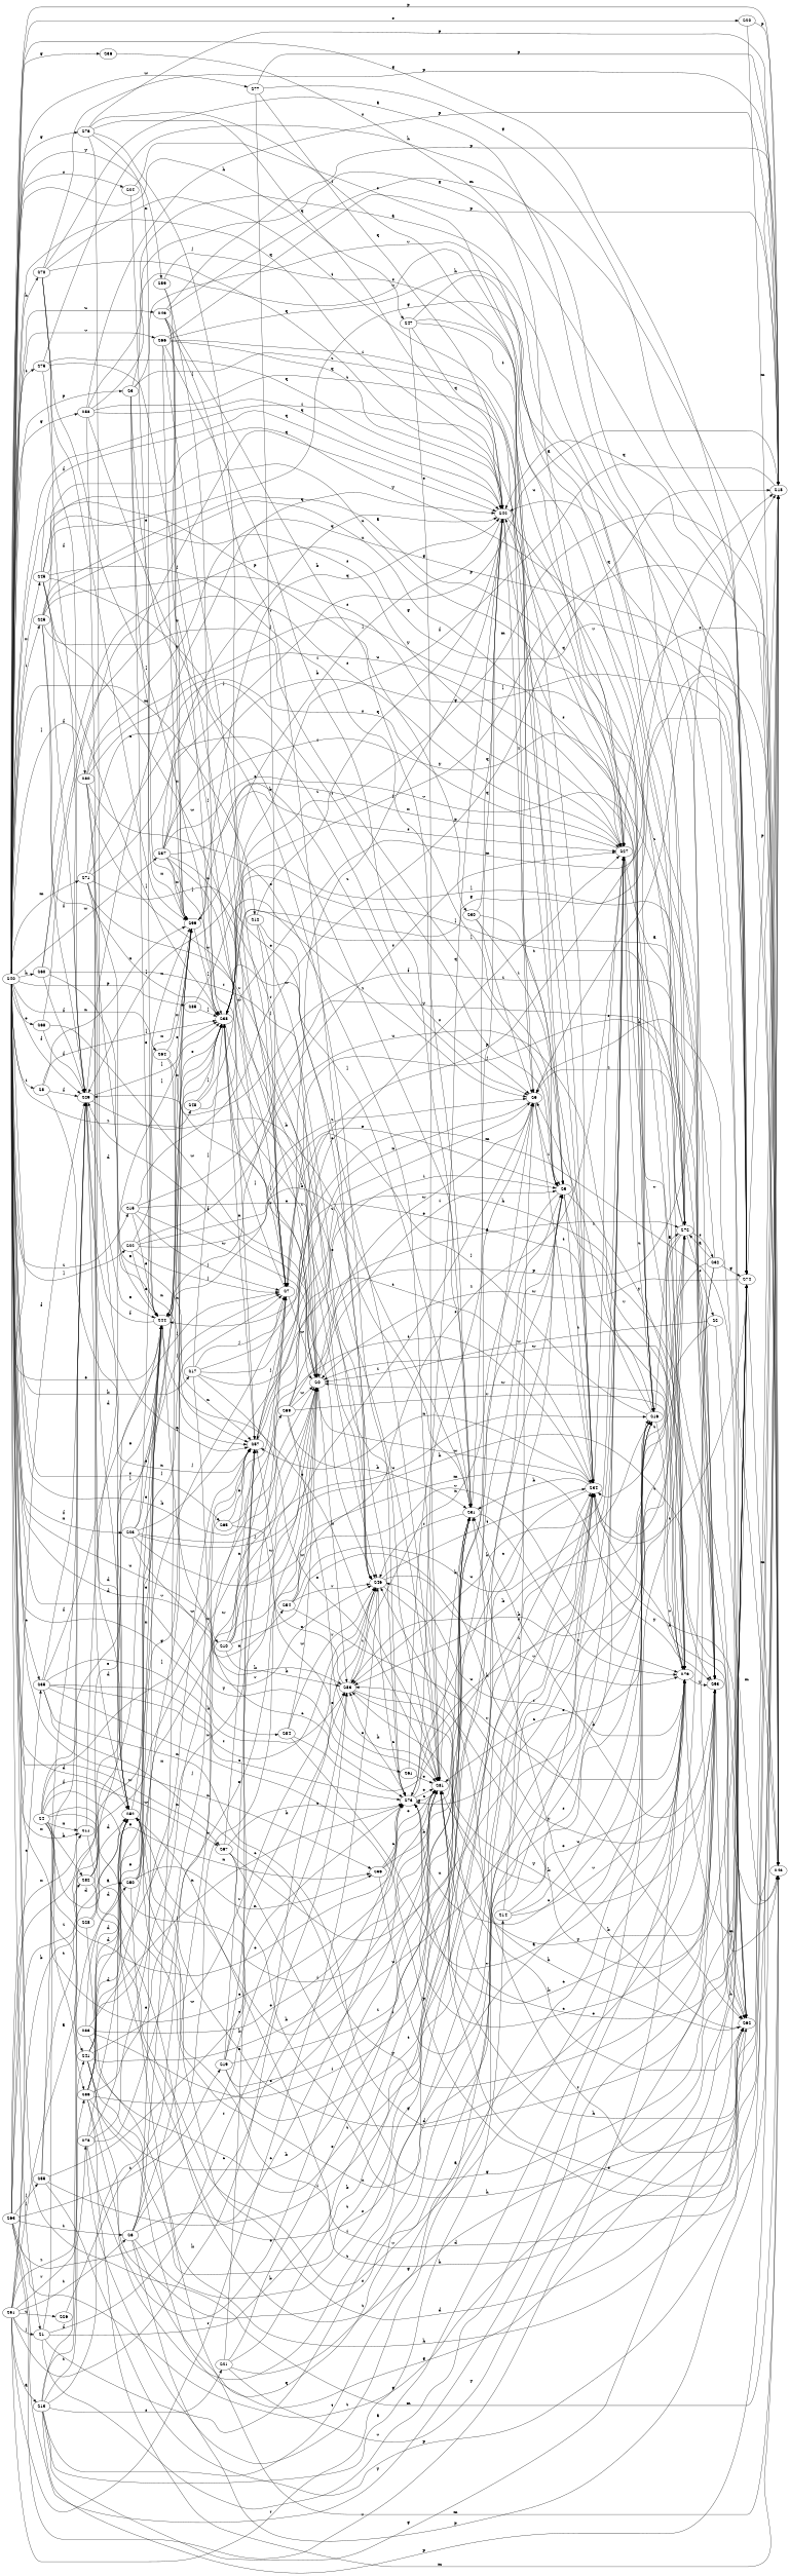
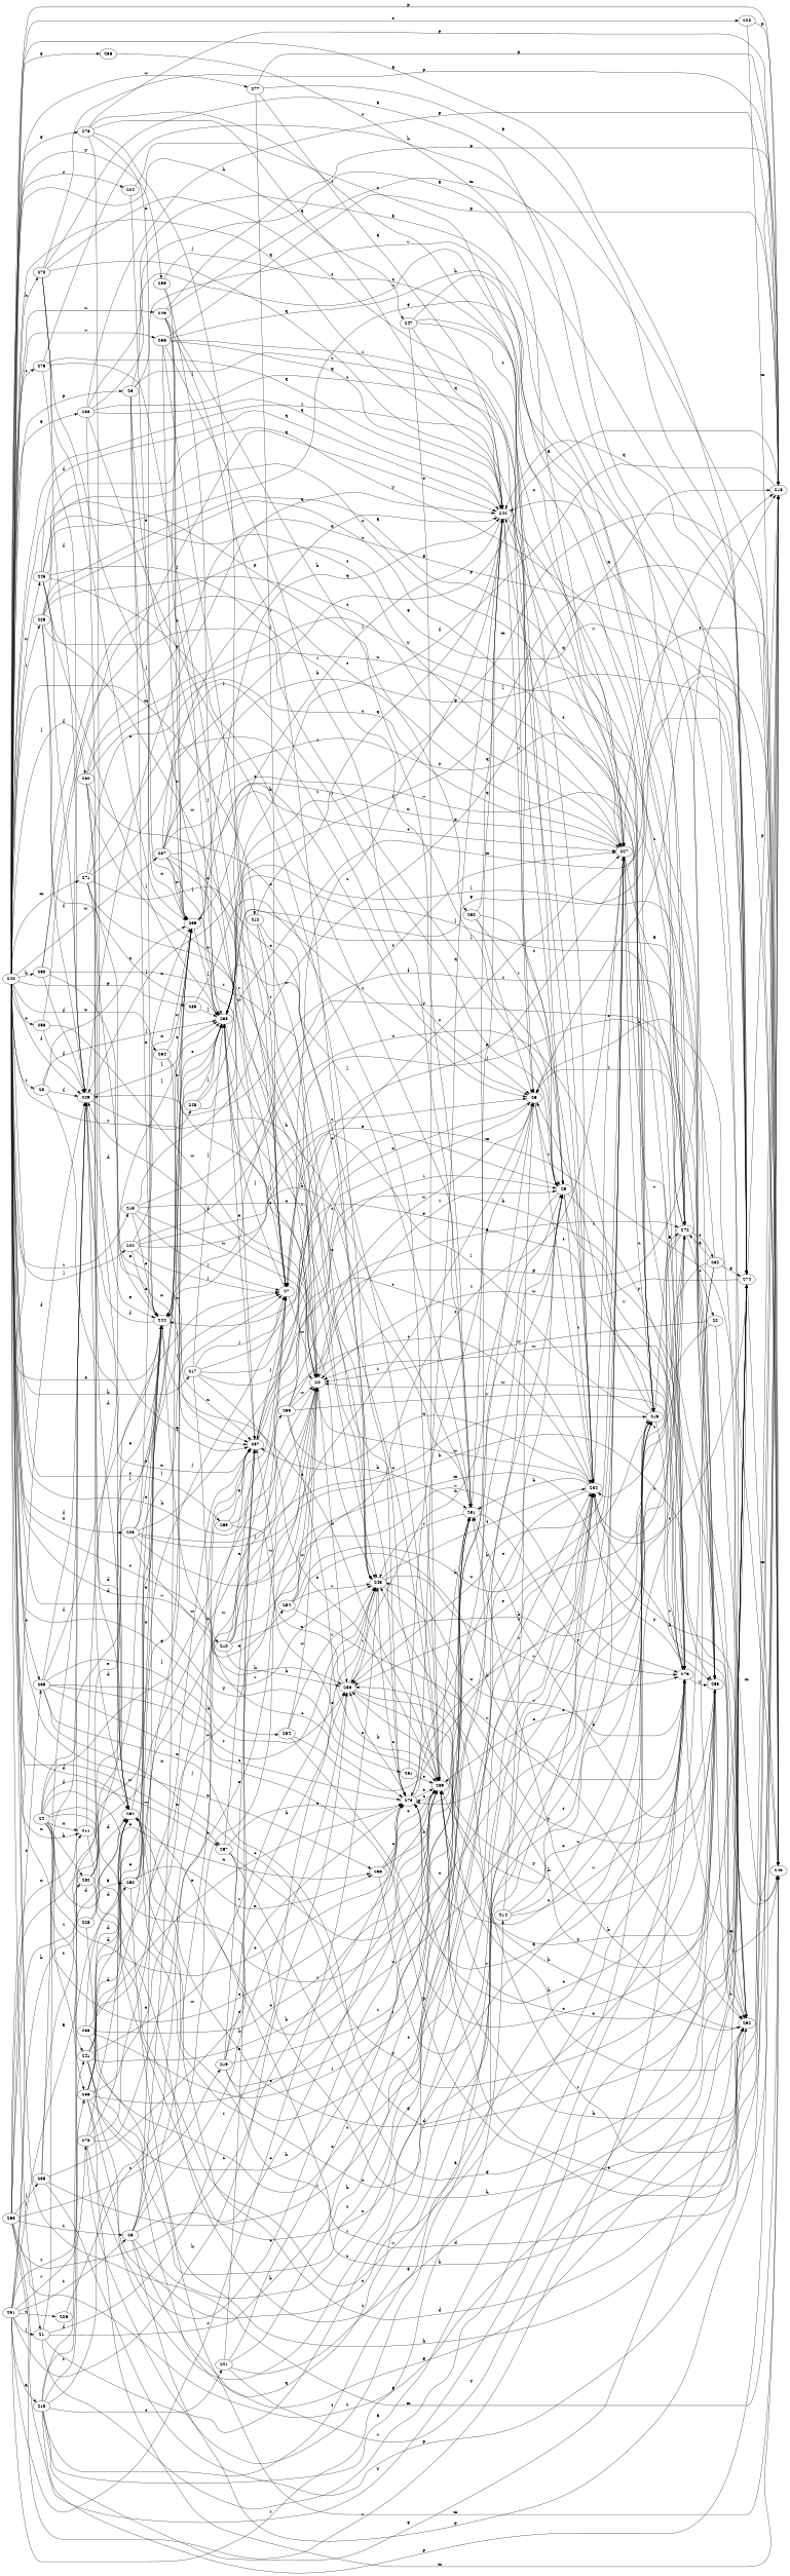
  strict digraph {
    rankdir=LR
    S40
    S35
    S52
    S20
    S44
    S29
    S84
    S76
    S36
    S58
    S74
    S60
    S47
    S70
    S8
    S25
    S5
    S1
    S69
    S17
    S80
    S22
    S12
    S71
    S43
    S64
    S56
    S68
-   S81
+   S81 [label=S89]
    S30
    S3
    S85
    S18
    S42
    S65
    S24
    S75
    S10
    S49
    S54
    S66
    S77
    S37
    S67
    S23
    S45
    S11
    S61
    S59
    S48
    S15
    S83
    S46
    S73
    S7
    S53
    S16
    S62
    S27
    n60 [label=S99]
    S38
    S31
    S57
    S79
    S0
    S72
    S34
    S9
    S51
    S13
    S50
    S82
    S14
    S78
    S6
    S26
    S41
    S86
    S21
    S33
    S63
    S55
    S19
    S4
    S28
    S32
    S2
    S40 -> S35 [label=c]
    S40 -> S52 [label=d]
    S40 -> S20 [label=e]
    S40 -> S44 [label=e]
    S40 -> S29 [label=f]
    S40 -> S84 [label=g]
    S40 -> S76 [label=g]
    S40 -> S36 [label=g]
    S40 -> S58 [label=g]
    S40 -> S74 [label=g]
    S40 -> S60 [label=h]
    S40 -> S47 [label=h]
    S40 -> S70 [label=h]
    S40 -> S8 [label=i]
    S40 -> S25 [label=i]
    S40 -> S5 [label=i]
    S40 -> S1 [label=j]
    S40 -> S69 [label=k]
    S40 -> S17 [label=k]
    S40 -> S80 [label=l]
    S40 -> S22 [label=l]
    S40 -> S12 [label=m]
    S40 -> S71 [label=m]
    S40 -> S43 [label=m]
    S40 -> S64 [label=n]
    S40 -> S56 [label=n]
    S40 -> S68 [label=o]
    S40 -> S81 [label=o]
    S40 -> S30 [label=p]
    S40 -> S3 [label=p]
    S40 -> S85 [label=p]
    S40 -> S18 [label=p]
    S40 -> S42 [label=q]
    S40 -> S65 [label=s]
    S40 -> S24 [label=s]
    S40 -> S75 [label=t]
    S40 -> S10 [label=u]
    S40 -> S49 [label=u]
    S40 -> S54 [label=v]
    S40 -> S66 [label=v]
    S40 -> S77 [label=w]
    S40 -> S37 [label=w]
    S40 -> S67 [label=w]
    S40 -> S23 [label=x]
    S40 -> S45 [label=x]
    S40 -> S11 [label=x]
    S40 -> S61 [label=y]
    S40 -> S59 [label=y]
    S40 -> S48 [label=z]
    S40 -> S15 [label=z]
    S35 -> S29 [label=f]
    S35 -> S74 [label=g]
    S35 -> S18 [label=p]
    S35 -> S83 [label=k]
    S35 -> S46 [label=r]
    S35 -> S73 [label=c]
    S35 -> S7 [label=j]
    S35 -> S53 [label=y]
    S52 -> S44 [label=e]
    S52 -> S16 [label=u]
    S52 -> S62 [label=h]
    S20 -> S43 [label=m]
    S20 -> S18 [label=p]
    S44 -> S29 [label=f]
    S44 -> S81 [label=o]
    S44 -> S83 [label=k]
    S44 -> S27 [label=s]
    S44 -> n60 [label=x]
    S29 -> S52 [label=d]
    S29 -> S44 [label=e]
    S29 -> S42 [label=q]
    S29 -> S38 [label=l]
    S29 -> S31 [label=b]
    S29 -> S57 [label=n]
    S84 -> S46 [label=r]
    S84 -> S16 [label=u]
    S84 -> S79 [label=v]
    S84 -> S0 [label=w]
    S76 -> S52 [label=d]
    S76 -> S5 [label=i]
    S76 -> S18 [label=p]
    S76 -> S42 [label=q]
    S76 -> S7 [label=j]
    S76 -> n60 [label=x]
    S36 -> S27 [label=s]
    S58 -> S52 [label=d]
    S58 -> S18 [label=p]
    S58 -> S42 [label=q]
    S58 -> S73 [label=c]
    S58 -> S79 [label=v]
    S58 -> S72 [label=a]
    S58 -> S34 [label=t]
    S74 -> S43 [label=m]
    S74 -> S81 [label=o]
    S74 -> S18 [label=p]
    S74 -> S42 [label=q]
    S74 -> S83 [label=k]
    S74 -> S0 [label=w]
    S74 -> S34 [label=t]
    S60 -> S29 [label=f]
    S60 -> S74 [label=g]
    S60 -> S46 [label=r]
    S60 -> S27 [label=s]
    S60 -> S57 [label=n]
    S47 -> S81 [label=o]
    S47 -> S42 [label=q]
    S47 -> S16 [label=u]
    S47 -> S72 [label=a]
    S47 -> S34 [label=t]
    S70 -> S29 [label=f]
    S70 -> S18 [label=p]
    S70 -> S42 [label=q]
    S70 -> n60 [label=x]
    S70 -> S38 [label=l]
    S70 -> S72 [label=a]
    S70 -> S34 [label=t]
    S8 -> S29 [label=f]
    S8 -> n60 [label=x]
    S8 -> S38 [label=l]
    S8 -> S57 [label=n]
    S25 -> S29 [label=f]
    S25 -> S74 [label=g]
    S25 -> S5 [label=i]
    S25 -> S16 [label=u]
    S25 -> S27 [label=s]
    S25 -> S38 [label=l]
    S25 -> S72 [label=a]
    S5 -> S44 [label=e]
    S5 -> S83 [label=n]
    S5 -> S53 [label=y]
    S5 -> S79 [label=v]
    S5 -> S34 [label=t]
    S1 -> S29 [label=f]
    S1 -> S42 [label=q]
    S1 -> S46 [label=r]
    S1 -> S31 [label=b]
    S1 -> S79 [label=v]
    S69 -> S5 [label=i]
    S69 -> S81 [label=o]
    S69 -> S18 [label=p]
    S69 -> S31 [label=b]
    S69 -> S79 [label=v]
    S69 -> S0 [label=w]
    S69 -> S72 [label=a]
    S17 -> S43 [label=m]
    S17 -> S81 [label=o]
    S17 -> S18 [label=p]
    S17 -> S73 [label=c]
    S17 -> S7 [label=j]
    S17 -> S38 [label=l]
    S17 -> S34 [label=t]
    S80 -> S52 [label=d]
    S80 -> S44 [label=e]
    S80 -> S74 [label=g]
    S80 -> S81 [label=o]
    S80 -> S53 [label=y]
    S80 -> S16 [label=u]
    S80 -> S0 [label=w]
    S22 -> S44 [label=e]
    S22 -> S7 [label=j]
    S22 -> S16 [label=u]
    S22 -> n60 [label=x]
    S22 -> S31 [label=b]
    S22 -> S9 [label=z]
    S12 -> S42 [label=q]
    S12 -> S73 [label=c]
    S12 -> S7 [label=j]
    S12 -> S0 [label=w]
    S71 -> S52 [label=d]
    S71 -> S5 [label=i]
    S71 -> S81 [label=o]
    S71 -> S46 [label=r]
    S71 -> S27 [label=s]
    S71 -> S57 [label=n]
    S71 -> S9 [label=z]
    S43 -> S27 [label=s]
    S43 -> S38 [label=l]
    S43 -> S9 [label=z]
    S64 -> S46 [label=r]
    S64 -> n60 [label=x]
    S64 -> S57 [label=n]
    S56 -> S81 [label=o]
    S56 -> S73 [label=c]
    S56 -> S31 [label=b]
    S56 -> S72 [label=a]
    S68 -> S29 [label=f]
    S68 -> S42 [label=q]
    S68 -> S0 [label=w]
    S81 -> S73 [label=c]
    S81 -> S53 [label=y]
    S81 -> S62 [label=h]
    S81 -> S31 [label=b]
    S30 -> S5 [label=i]
    S30 -> S42 [label=q]
    S30 -> S34 [label=t]
    S30 -> S9 [label=z]
    S3 -> S44 [label=e]
    S3 -> S74 [label=g]
    S3 -> S7 [label=j]
    S3 -> n60 [label=x]
    S3 -> S79 [label=v]
    S3 -> S9 [label=z]
    S85 -> S38 [label=l]
    S85 -> S9 [label=z]
    S18 -> S52 [label=d]
    S18 -> S29 [label=f]
    S18 -> S81 [label=o]
    S18 -> S46 [label=r]
    S42 -> S7 [label=j]
    S42 -> S27 [label=s]
    S42 -> S38 [label=l]
    S42 -> S79 [label=v]
    S42 -> S9 [label=z]
    S65 -> S81 [label=o]
    S65 -> S57 [label=n]
    S65 -> S34 [label=t]
    S24 -> S44 [label=e]
    S24 -> S27 [label=s]
    S75 -> S29 [label=f]
    S75 -> S42 [label=q]
    S75 -> S7 [label=j]
    S75 -> S62 [label=h]
    S10 -> S83 [label=k]
    S10 -> S62 [label=h]
    S10 -> S57 [label=n]
    S10 -> S79 [label=v]
    S10 -> S0 [label=w]
    S10 -> S9 [label=z]
    S49 -> S43 [label=m]
    S49 -> S18 [label=p]
    S49 -> S46 [label=r]
    S49 -> n60 [label=x]
    S49 -> S31 [label=b]
    S49 -> S57 [label=n]
    S54 -> S46 [label=r]
    S54 -> S16 [label=u]
    S54 -> S27 [label=s]
    S54 -> S79 [label=v]
    S54 -> S0 [label=w]
    S66 -> S5 [label=i]
    S66 -> S18 [label=p]
    S66 -> S42 [label=q]
    S66 -> S7 [label=j]
    S66 -> S62 [label=h]
    S66 -> n60 [label=x]
    S66 -> S31 [label=b]
    S77 -> S74 [label=g]
    S77 -> S18 [label=p]
    S77 -> S42 [label=q]
    S77 -> S7 [label=j]
    S37 -> S74 [label=g]
    S37 -> S18 [label=p]
    S37 -> S42 [label=q]
    S37 -> S46 [label=r]
    S37 -> S53 [label=y]
    S37 -> n60 [label=x]
    S37 -> S38 [label=l]
    S37 -> S79 [label=v]
    S37 -> S0 [label=w]
    S37 -> S9 [label=z]
    S67 -> S74 [label=g]
    S67 -> S73 [label=c]
    S67 -> S16 [label=u]
    S67 -> S62 [label=h]
    S67 -> S57 [label=n]
    S23 -> S44 [label=e]
    S23 -> S43 [label=m]
    S23 -> S46 [label=r]
    S23 -> S16 [label=u]
    S23 -> S62 [label=h]
    S23 -> n60 [label=x]
    S23 -> S9 [label=z]
    S45 -> S29 [label=f]
    S45 -> S5 [label=i]
    S45 -> S42 [label=q]
    S45 -> S53 [label=y]
    S45 -> S16 [label=u]
    S45 -> S27 [label=s]
    S45 -> S38 [label=l]
    S45 -> S31 [label=b]
    S45 -> S0 [label=w]
    S11 -> S38 [label=l]
    S11 -> S79 [label=v]
    S61 -> S81 [label=o]
    S61 -> S9 [label=z]
    S59 -> S27 [label=s]
    S59 -> n60 [label=x]
    S59 -> S38 [label=l]
    S48 -> S74 [label=g]
    S48 -> S43 [label=m]
    S48 -> S38 [label=l]
    S15 -> S44 [label=e]
    S15 -> S81 [label=o]
    S15 -> S18 [label=p]
    S15 -> S7 [label=j]
    S15 -> S53 [label=y]
    S15 -> S0 [label=w]
    S83 -> S46 [label=r]
    S83 -> S53 [label=y]
    S83 -> S62 [label=h]
    S83 -> S57 [label=n]
    S46 -> S73 [label=c]
    S46 -> S53 [label=y]
    S46 -> S79 [label=v]
    S46 -> S34 [label=t]
    S73 -> S81 [label=o]
    S73 -> S42 [label=q]
    S73 -> S83 [label=k]
    S73 -> S27 [label=s]
    S7 -> S38 [label=l]
    S7 -> S0 [label=w]
    S53 -> S29 [label=f]
    S53 -> S42 [label=q]
    S53 -> S73 [label=c]
    S53 -> S62 [label=h]
    S53 -> S38 [label=l]
    S53 -> S31 [label=b]
-   S16 -> S83 [label=k]
+   S16 -> S83 [label=e]
    S16 -> S73 [label=c]
    S16 -> S7 [label=j]
    S16 -> S79 [label=v]
    S16 -> S72 [label=a]
    S16 -> S9 [label=z]
    S62 -> S52 [label=d]
    S62 -> S83 [label=k]
    S62 -> S31 [label=b]
    S62 -> S0 [label=w]
    S27 -> S42 [label=q]
    S27 -> S83 [label=k]
    S27 -> S16 [label=u]
    S27 -> n60 [label=x]
    S27 -> S79 [label=v]
    S27 -> S72 [label=a]
    n60 -> S44 [label=e]
    n60 -> S42 [label=q]
    n60 -> S27 [label=s]
    n60 -> S38 [label=l]
    S38 -> S44 [label=e]
    S38 -> S43 [label=m]
    S38 -> S81 [label=o]
    S38 -> S46 [label=r]
    S38 -> S57 [label=n]
    S31 -> S42 [label=q]
    S31 -> S46 [label=r]
    S31 -> S38 [label=l]
    S31 -> S79 [label=v]
    S57 -> S7 [label=j]
    S57 -> S62 [label=h]
    S57 -> S27 [label=s]
    S79 -> S44 [label=e]
    S79 -> S43 [label=m]
    S79 -> S81 [label=o]
    S79 -> S46 [label=r]
    S79 -> S53 [label=y]
    S79 -> S0 [label=w]
    S0 -> S29 [label=f]
    S0 -> S5 [label=i]
    S0 -> S83 [label=k]
    S0 -> S38 [label=l]
    S72 -> S81 [label=o]
    S72 -> S83 [label=k]
    S72 -> S73 [label=c]
    S72 -> S7 [label=j]
    S72 -> S38 [label=l]
    S72 -> S9 [label=z]
    S72 -> S32 [label=s]
    S72 -> S2 [label=s]
    S34 -> S73 [label=c]
    S34 -> S53 [label=y]
    S34 -> S62 [label=h]
    S34 -> S27 [label=s]
    S34 -> S31 [label=b]
    S34 -> S57 [label=n]
    S34 -> S0 [label=w]
    S9 -> S5 [label=i]
    S9 -> S62 [label=h]
    S9 -> S57 [label=n]
    S9 -> S0 [label=w]
    S9 -> S34 [label=t]
    S51 -> S29 [label=f]
    S51 -> S1 [label=j]
    S51 -> S83 [label=k]
    S51 -> S46 [label=r]
    S51 -> S13 [label=a]
    S51 -> S50 [label=a]
    S51 -> S82 [label=b]
    S51 -> S14 [label=r]
    S51 -> S78 [label=r]
    S51 -> S6 [label=t]
    S51 -> S26 [label=u]
    S51 -> S41 [label=z]
    S13 -> S44 [label=e]
    S13 -> S29 [label=f]
    S13 -> S74 [label=g]
    S13 -> S18 [label=p]
    S13 -> S7 [label=j]
    S13 -> S72 [label=a]
    S13 -> S34 [label=t]
    S13 -> S86 [label=t]
    S13 -> S21 [label=s]
    S50 -> S44 [label=e]
    S50 -> S43 [label=m]
    S50 -> S56 [label=n]
    S50 -> S38 [label=l]
    S50 -> S0 [label=w]
    S82 -> S52 [label=d]
    S82 -> S7 [label=j]
    S82 -> S27 [label=s]
    S82 -> S0 [label=w]
    S14 -> S16 [label=u]
    S14 -> S27 [label=s]
    S14 -> S79 [label=v]
    S14 -> S9 [label=z]
    S78 -> S52 [label=d]
    S78 -> S44 [label=e]
    S78 -> S81 [label=o]
    S78 -> S57 [label=n]
    S78 -> S0 [label=w]
    S78 -> S34 [label=t]
    S6 -> S44 [label=e]
    S6 -> S5 [label=i]
    S6 -> S18 [label=p]
    S6 -> S83 [label=k]
    S6 -> S73 [label=c]
    S6 -> n60 [label=x]
    S6 -> S57 [label=n]
    S6 -> S34 [label=t]
    S26 -> S0 [label=w]
    S41 -> S52 [label=d]
    S41 -> S74 [label=g]
    S41 -> S46 [label=r]
    S41 -> S27 [label=s]
    S41 -> n60 [label=x]
    S41 -> S31 [label=b]
    S41 -> S0 [label=w]
    S41 -> S34 [label=t]
    S86 -> S52 [label=d]
    S86 -> S44 [label=e]
    S86 -> S43 [label=m]
    S86 -> S81 [label=o]
    S86 -> S7 [label=j]
    S86 -> S38 [label=l]
    S86 -> S31 [label=b]
    S86 -> S57 [label=n]
    S86 -> S34 [label=t]
    S21 -> S81 [label=o]
    S21 -> S53 [label=y]
    S21 -> S31 [label=b]
    S21 -> S57 [label=n]
    S21 -> S72 [label=a]
    S33 -> S52 [label=d]
    S33 -> S5 [label=i]
    S33 -> S81 [label=o]
    S33 -> S73 [label=c]
    S33 -> S34 [label=t]
    S63 -> S35 [label=c]
    S63 -> S74 [label=g]
    S63 -> S11 [label=x]
    S63 -> S73 [label=c]
    S63 -> S7 [label=j]
    S63 -> S53 [label=y]
    S63 -> S38 [label=l]
    S63 -> S79 [label=v]
    S63 -> S6 [label=t]
    S63 -> S55 [label=j]
    S63 -> S19 [label=t]
    S55 -> S52 [label=d]
    S55 -> S29 [label=f]
    S55 -> S5 [label=i]
    S55 -> S18 [label=p]
    S55 -> S73 [label=c]
    S19 -> S5 [label=i]
    S19 -> S83 [label=k]
    S19 -> S7 [label=j]
    S19 -> S57 [label=n]
    S19 -> S34 [label=t]
    S19 -> S9 [label=z]
    S4 -> S74 [label=g]
    S4 -> S5 [label=i]
    S4 -> S56 [label=n]
    S4 -> S81 [label=o]
    S4 -> S67 [label=w]
    S4 -> S11 [label=x]
    S4 -> S7 [label=j]
    S4 -> S16 [label=u]
    S4 -> S0 [label=w]
    S4 -> S82 [label=b]
    S4 -> S41 [label=z]
    S4 -> S86 [label=t]
    S28 -> S44 [label=e]
    S28 -> S62 [label=h]
    S28 -> S50 [label=a]
    S32 -> S52 [label=d]
    S32 -> S74 [label=g]
    S32 -> S73 [label=c]
    S32 -> S38 [label=l]
    S32 -> S72 [label=a]
    S32 -> S34 [label=t]
    S2 -> S43 [label=m]
    S2 -> S0 [label=w]
    S2 -> S34 [label=t]
  }
